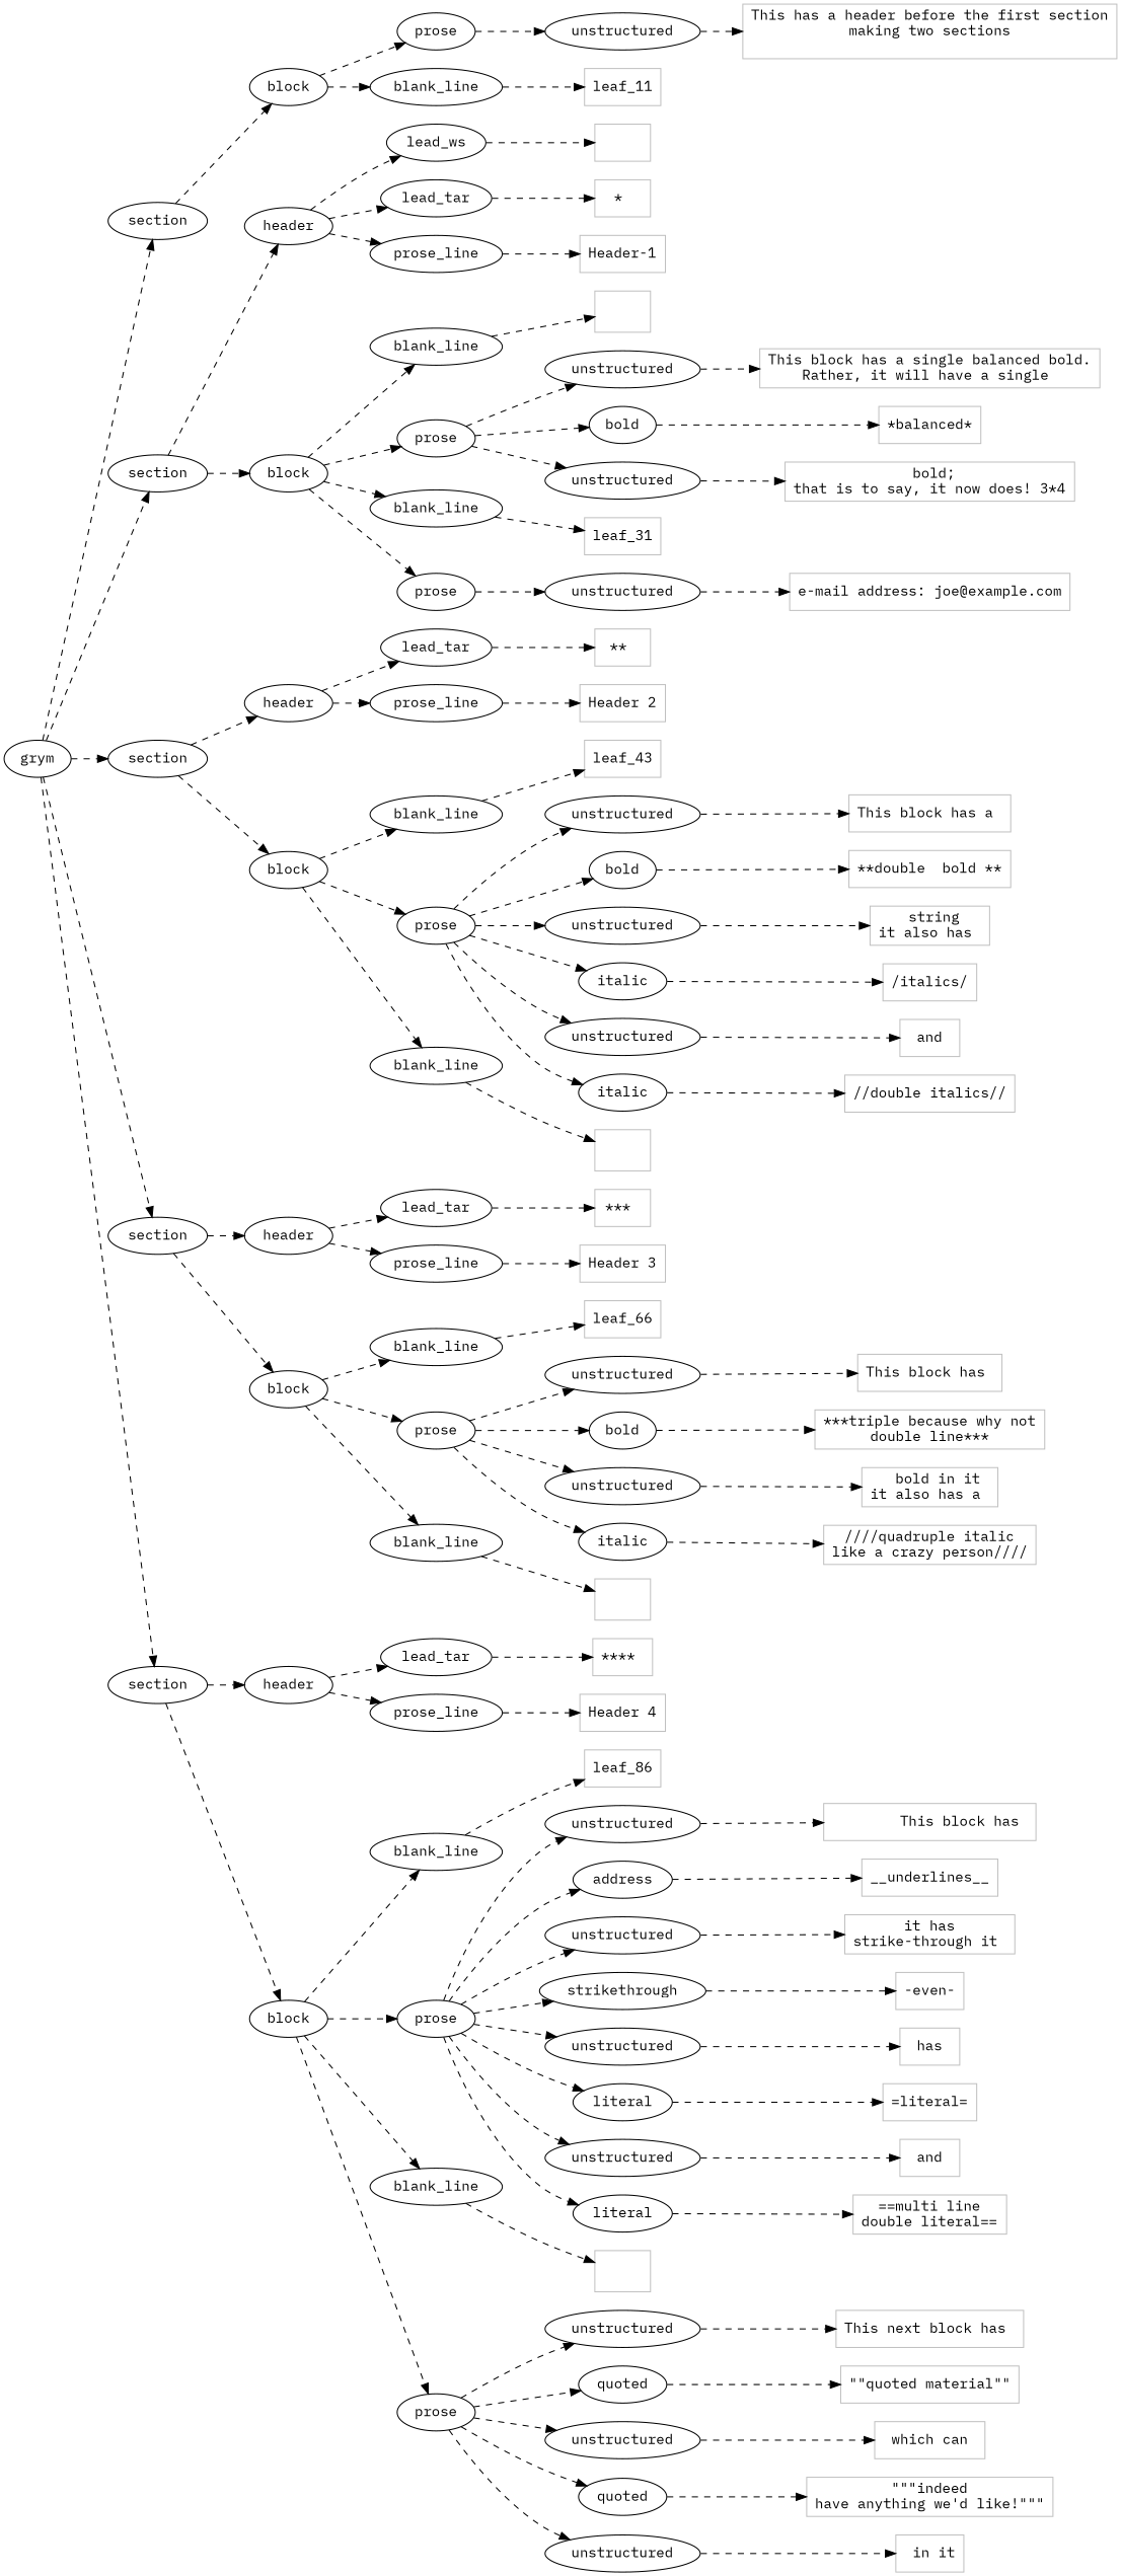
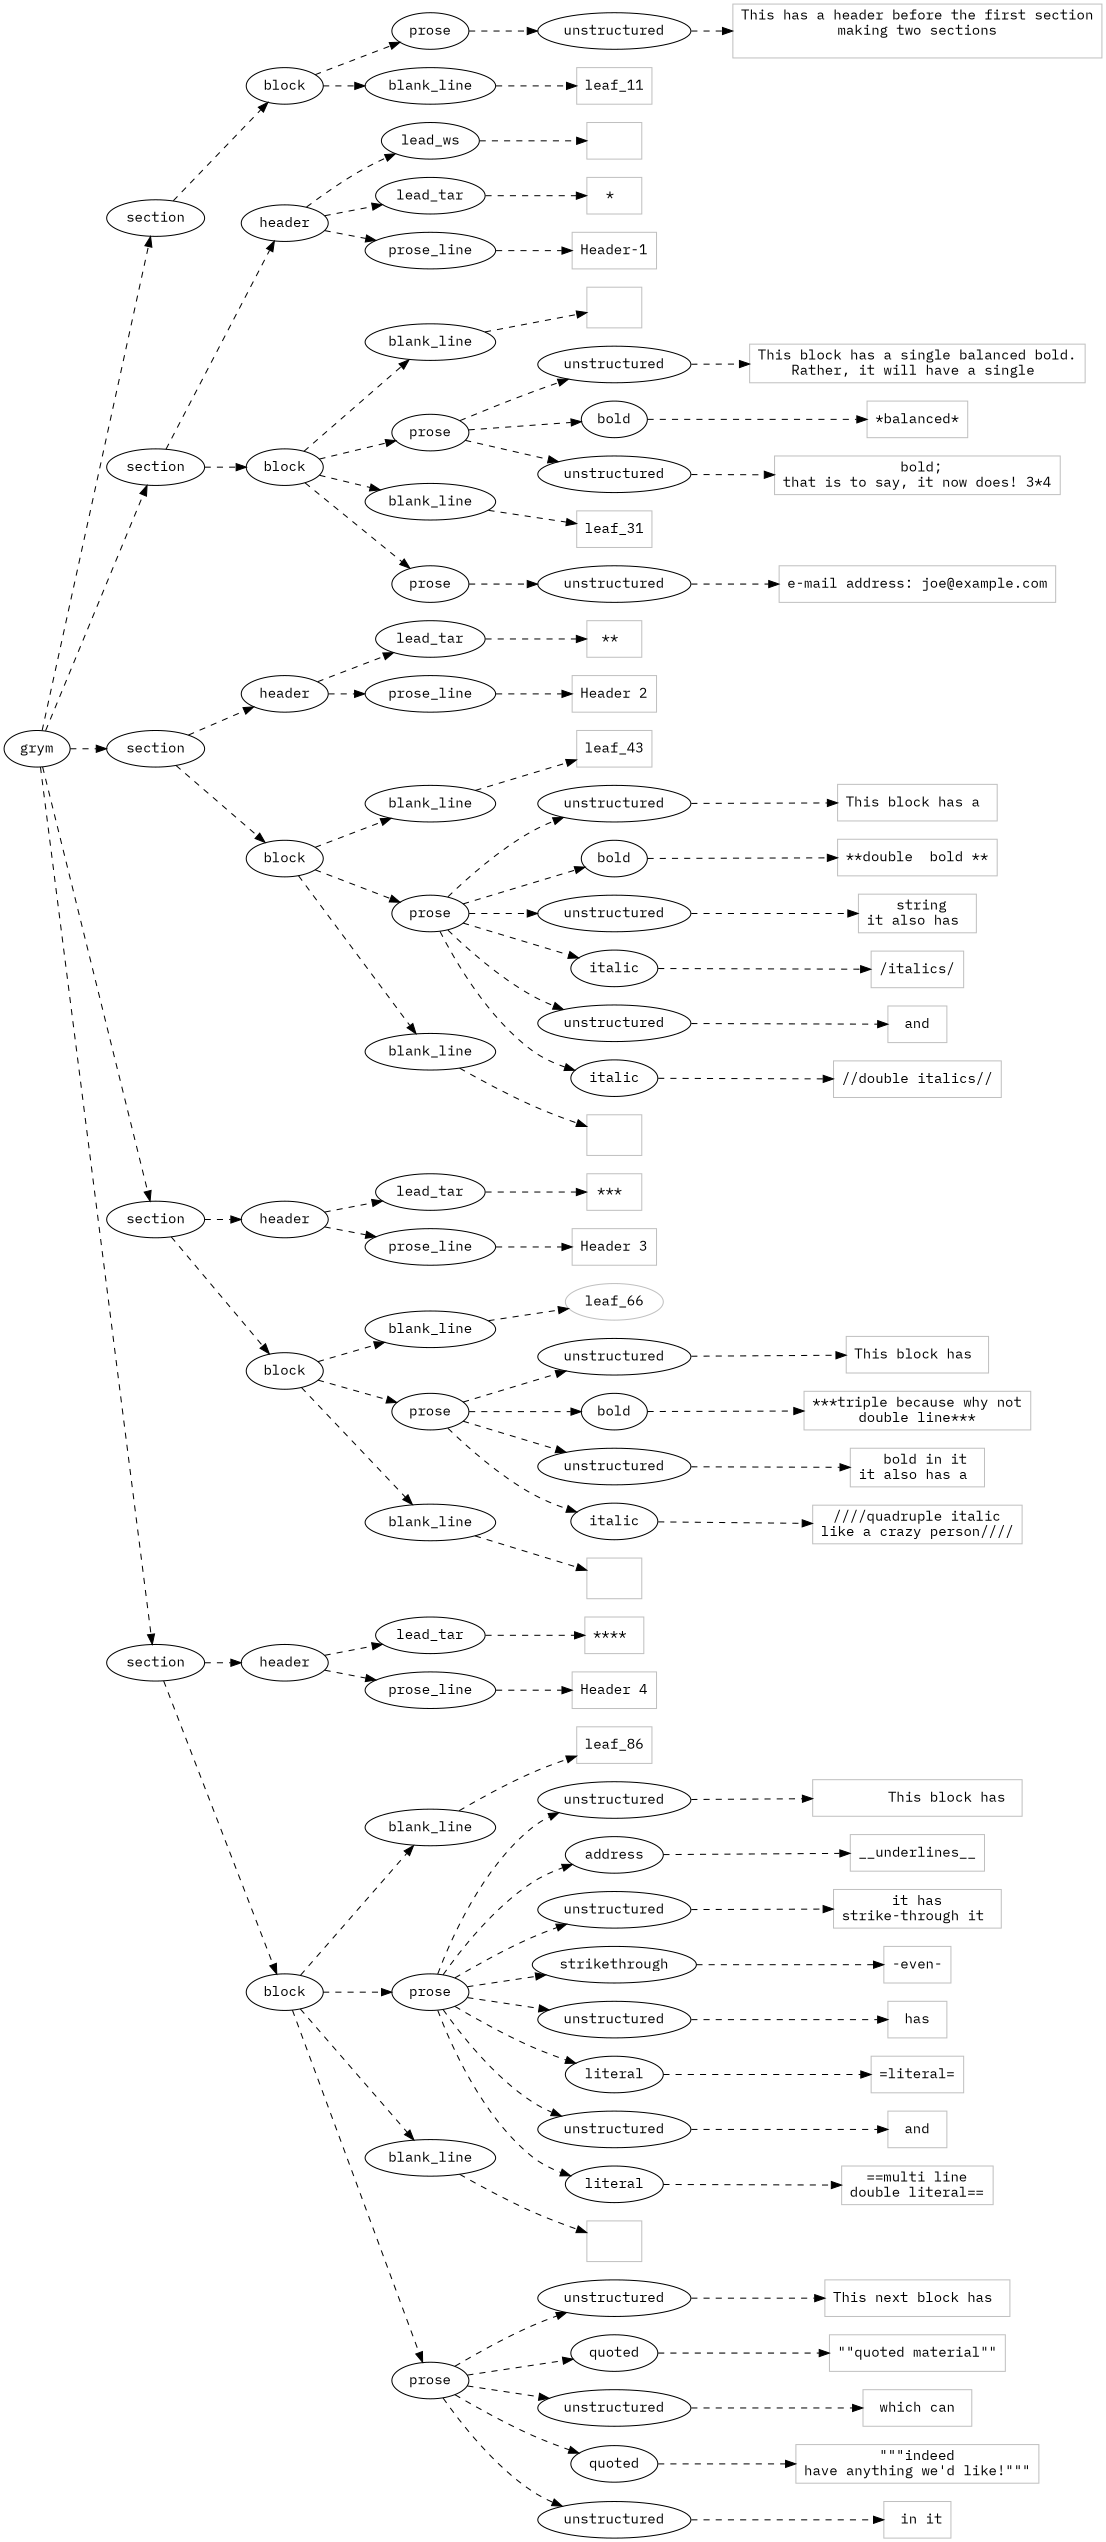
  digraph {
    fontname="IBM Plex Mono"
    rankdir=LR
    node [fontname="IBM Plex Mono"]
    edge [fontname="IBM Plex Mono" style=dashed]
    n1 [label=section]
    n2 [label=section]
    n3 [label=section]
    n4 [label=section]
    n5 [label=section]
    n6 [label=block]
    n7 [label=prose]
    n8 [label=blank_line]
    n9 [label=unstructured]
    n10 [label=header]
    n11 [label=block]
    n12 [label=lead_ws]
    n13 [label=lead_tar]
    n14 [label=prose_line]
    n15 [label=blank_line]
    n16 [label=prose]
    n17 [label=blank_line]
    n18 [label=prose]
    n19 [label=unstructured]
    n20 [label=bold]
    n21 [label=unstructured]
    n22 [label=unstructured]
    n23 [label=header]
    n24 [label=block]
    n25 [label=lead_tar]
    n26 [label=prose_line]
    n27 [label=blank_line]
    n28 [label=prose]
    n29 [label=blank_line]
    n30 [label=unstructured]
    n31 [label=bold]
    n32 [label=unstructured]
    n33 [label=italic]
    n34 [label=unstructured]
    n35 [label=italic]
    n36 [label=header]
    n37 [label=block]
    n38 [label=lead_tar]
    n39 [label=prose_line]
    n40 [label=blank_line]
    n41 [label=prose]
    n42 [label=blank_line]
    n43 [label=unstructured]
    n44 [label=bold]
    n45 [label=unstructured]
    n46 [label=italic]
    n47 [label=header]
    n48 [label=block]
    n49 [label=lead_tar]
    n50 [label=prose_line]
    n51 [label=blank_line]
    n52 [label=prose]
    n53 [label=blank_line]
    n54 [label=prose]
    n55 [label=unstructured]
    n56 [label=address]
    n57 [label=unstructured]
    n58 [label=strikethrough]
    n59 [label=unstructured]
    n60 [label=literal]
    n61 [label=unstructured]
    n62 [label=literal]
    n63 [label=unstructured]
    n64 [label=quoted]
    n65 [label=unstructured]
    n66 [label=quoted]
    n67 [label=unstructured]
    leaf_11 [color=Gray shape=rectangle]
    n69 [color=Gray label="This has a header before the first section\nmaking two sections\n   \n" shape=rectangle]
    n70 [color=Gray label=" " shape=rectangle]
    n71 [color=Gray label="* " shape=rectangle]
    n72 [color=Gray label="Header-1\n" shape=rectangle]
    n73 [color=Gray label="\n\n" shape=rectangle]
    leaf_31 [color=Gray shape=rectangle]
    n75 [color=Gray label="This block has a single balanced bold.\nRather, it will have a single " shape=rectangle]
    n76 [color=Gray label="*balanced*" shape=rectangle]
    n77 [color=Gray label=" bold;\nthat is to say, it now does! 3*4\n" shape=rectangle]
    n78 [color=Gray label="e-mail address: joe@example.com\n" shape=rectangle]
    n79 [color=Gray label="** " shape=rectangle]
    n80 [color=Gray label="Header 2\n" shape=rectangle]
    leaf_43 [color=Gray shape=rectangle]
    n82 [color=Gray label="\n\n" shape=rectangle]
    n83 [color=Gray label="This block has a " shape=rectangle]
    n84 [color=Gray label="**double  bold **" shape=rectangle]
    n85 [color=Gray label=" string\nit also has " shape=rectangle]
    n86 [color=Gray label="/italics/" shape=rectangle]
    n87 [color=Gray label=" and " shape=rectangle]
    n88 [color=Gray label="//double italics//" shape=rectangle]
    n89 [color=Gray label="*** " shape=rectangle]
    n90 [color=Gray label="Header 3\n" shape=rectangle]
-   leaf_66 [color=Gray shape=rectangle]
+   leaf_66 [color=Gray shape=ellipse]
    n92 [color=Gray label="\n\n" shape=rectangle]
    n93 [color=Gray label="This block has " shape=rectangle]
    n94 [color=Gray label="***triple because why not\ndouble line***" shape=rectangle]
    n95 [color=Gray label="  bold in it\nit also has a " shape=rectangle]
    n96 [color=Gray label="////quadruple italic\nlike a crazy person////" shape=rectangle]
    n97 [color=Gray label="**** " shape=rectangle]
    n98 [color=Gray label="Header 4\n" shape=rectangle]
    leaf_86 [color=Gray shape=rectangle]
    n100 [color=Gray label="\n\n" shape=rectangle]
    n101 [color=Gray label="	This block has " shape=rectangle]
    n102 [color=Gray label=__underlines__ shape=rectangle]
    n103 [color=Gray label=" it has \nstrike-through it " shape=rectangle]
    n104 [color=Gray label="-even-" shape=rectangle]
    n105 [color=Gray label=" has " shape=rectangle]
    n106 [color=Gray label="=literal=" shape=rectangle]
    n107 [color=Gray label=" and " shape=rectangle]
    n108 [color=Gray label="==multi line\ndouble literal==" shape=rectangle]
    n109 [color=Gray label="This next block has " shape=rectangle]
    n110 [color=Gray label="\"\"quoted material\"\"" shape=rectangle]
    n111 [color=Gray label=" which can " shape=rectangle]
    n112 [color=Gray label="\"\"\"indeed\nhave anything we'd like!\"\"\"" shape=rectangle]
    n113 [color=Gray label=" in it" shape=rectangle]
    n114 [label=grym]
    subgraph sub_1 {
      rank=same
      n1
      n2
      n3
      n4
      n5
    }
    subgraph sub_2 {
      rank=same
      n6
    }
    subgraph sub_3 {
      rank=same
      n7
      n8
    }
    subgraph sub_4 {
      rank=same
      n9
    }
    subgraph sub_5 {
      rank=same
      n10
      n11
    }
    subgraph sub_6 {
      rank=same
      n12
      n13
      n14
    }
    subgraph sub_7 {
      rank=same
      n15
      n16
      n17
      n18
    }
    subgraph sub_8 {
      rank=same
      n19
      n20
      n21
    }
    subgraph sub_9 {
      rank=same
      n22
    }
    subgraph sub_10 {
      rank=same
      n23
      n24
    }
    subgraph sub_11 {
      rank=same
      n25
      n26
    }
    subgraph sub_12 {
      rank=same
      n27
      n28
      n29
    }
    subgraph sub_13 {
      rank=same
      n30
      n31
      n32
      n33
      n34
      n35
    }
    subgraph sub_14 {
      rank=same
      n36
      n37
    }
    subgraph sub_15 {
      rank=same
      n38
      n39
    }
    subgraph sub_16 {
      rank=same
      n40
      n41
      n42
    }
    subgraph sub_17 {
      rank=same
      n43
      n44
      n45
      n46
    }
    subgraph sub_18 {
      rank=same
      n47
      n48
    }
    subgraph sub_19 {
      rank=same
      n49
      n50
    }
    subgraph sub_20 {
      rank=same
      n51
      n52
      n53
      n54
    }
    subgraph sub_21 {
      rank=same
      n55
      n56
      n57
      n58
      n59
      n60
      n61
      n62
    }
    subgraph sub_22 {
      rank=same
      n63
      n64
      n65
      n66
      n67
    }
    n1 -> n6
    n2 -> n10
    n2 -> n11
    n3 -> n23
    n3 -> n24
    n4 -> n36
    n4 -> n37
    n5 -> n47
    n5 -> n48
    n6 -> n7
    n6 -> n8
    n7 -> n9
    n8 -> leaf_11
    n9 -> n69
    n10 -> n12
    n10 -> n13
    n10 -> n14
    n11 -> n15
    n11 -> n16
    n11 -> n17
    n11 -> n18
    n12 -> n70
    n13 -> n71
    n14 -> n72
    n15 -> n73
    n16 -> n19
    n16 -> n20
    n16 -> n21
    n17 -> leaf_31
    n18 -> n22
    n19 -> n75
    n20 -> n76
    n21 -> n77
    n22 -> n78
    n23 -> n25
    n23 -> n26
    n24 -> n27
    n24 -> n28
    n24 -> n29
    n25 -> n79
    n26 -> n80
    n27 -> leaf_43
    n28 -> n30
    n28 -> n31
    n28 -> n32
    n28 -> n33
    n28 -> n34
    n28 -> n35
    n29 -> n82
    n30 -> n83
    n31 -> n84
    n32 -> n85
    n33 -> n86
    n34 -> n87
    n35 -> n88
    n36 -> n38
    n36 -> n39
    n37 -> n40
    n37 -> n41
    n37 -> n42
    n38 -> n89
    n39 -> n90
    n40 -> leaf_66
    n41 -> n43
    n41 -> n44
    n41 -> n45
    n41 -> n46
    n42 -> n92
    n43 -> n93
    n44 -> n94
    n45 -> n95
    n46 -> n96
    n47 -> n49
    n47 -> n50
    n48 -> n51
    n48 -> n52
    n48 -> n53
    n48 -> n54
    n49 -> n97
    n50 -> n98
    n51 -> leaf_86
    n52 -> n55
    n52 -> n56
    n52 -> n57
    n52 -> n58
    n52 -> n59
    n52 -> n60
    n52 -> n61
    n52 -> n62
    n53 -> n100
    n54 -> n63
    n54 -> n64
    n54 -> n65
    n54 -> n66
    n54 -> n67
    n55 -> n101
    n56 -> n102
    n57 -> n103
    n58 -> n104
    n59 -> n105
    n60 -> n106
    n61 -> n107
    n62 -> n108
    n63 -> n109
    n64 -> n110
    n65 -> n111
    n66 -> n112
    n67 -> n113
    n114 -> n1
    n114 -> n2
    n114 -> n3
    n114 -> n4
    n114 -> n5
  }
